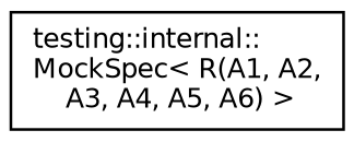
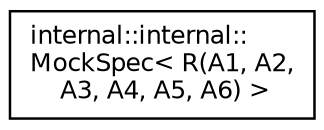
  digraph {
    rankdir=LR
-   n1 [color=black fillcolor=white fontname=Helvetica fontsize=10 height=0.2 label="testing::internal::\lMockSpec\< R(A1, A2,\l A3, A4, A5, A6) \>" shape=record style=filled width=0.4]
+   n1 [color=black fillcolor=white fontname=Helvetica fontsize=10 height=0.2 label="internal::internal::\lMockSpec\< R(A1, A2,\l A3, A4, A5, A6) \>" shape=record style=filled width=0.4]
  }
